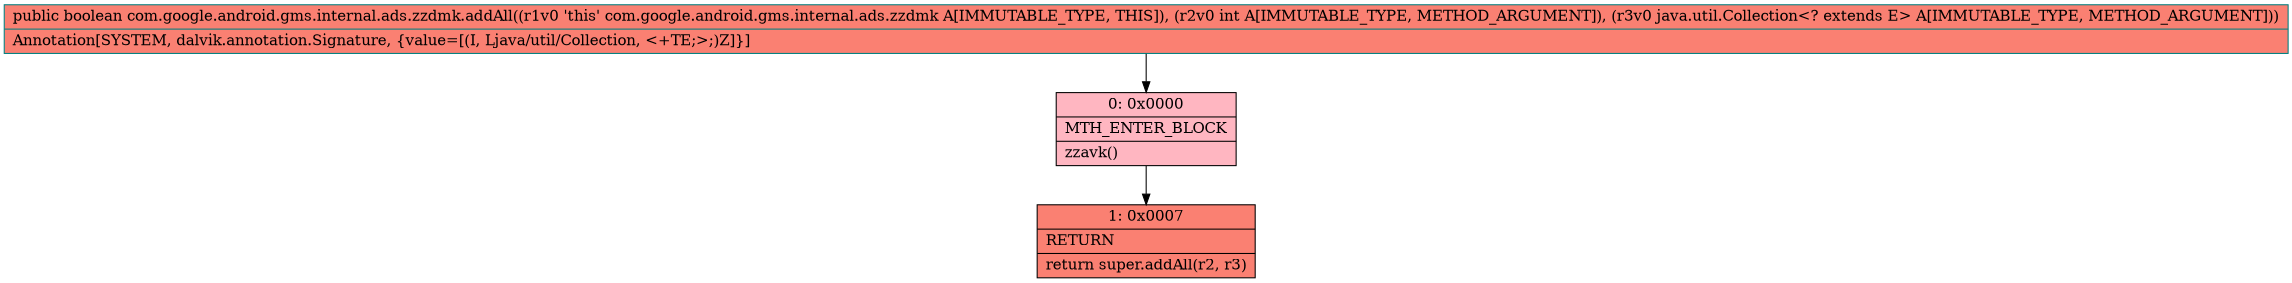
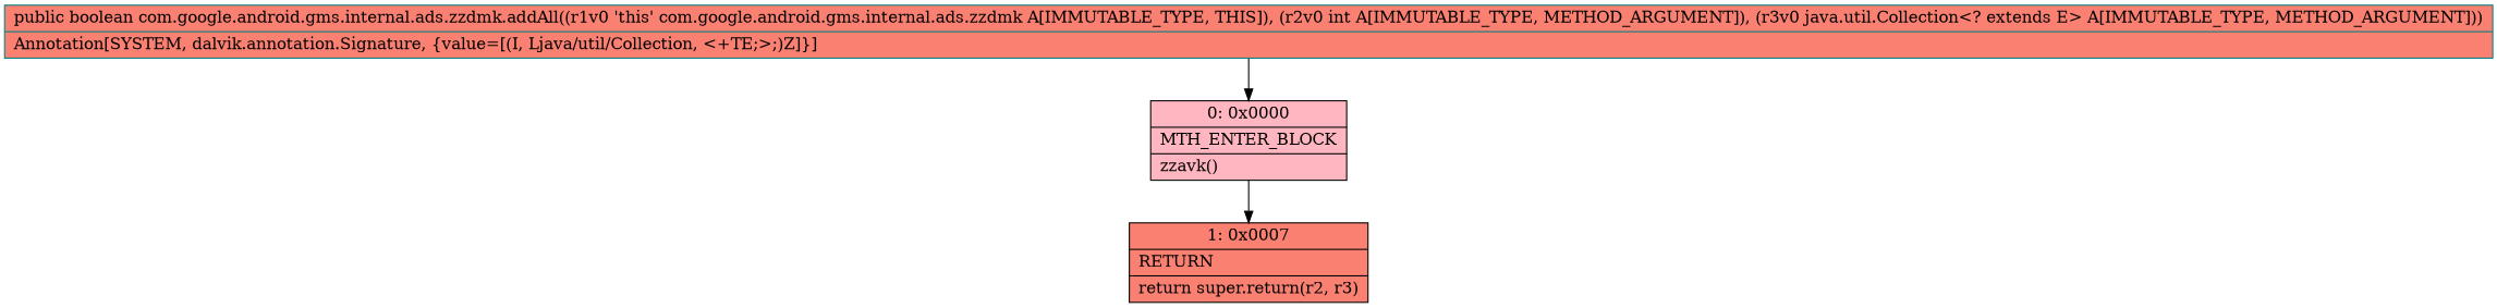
  digraph {
    fontname="DejaVu Serif"
    node [shape=record style=filled fillcolor=salmon color=black fontname="DejaVu Serif"]
    edge [fontname="DejaVu Serif"]
    n1 [label="{0\:\ 0x0000|MTH_ENTER_BLOCK\l|zzavk()\l}" fillcolor=lightpink]
-   n2 [label="{1\:\ 0x0007|RETURN\l|return super.addAll(r2, r3)\l}"]
+   n2 [label="{1\:\ 0x0007|RETURN\l|return super.return(r2, r3)\l}"]
    n3 [label="{public boolean com.google.android.gms.internal.ads.zzdmk.addAll((r1v0 'this' com.google.android.gms.internal.ads.zzdmk A[IMMUTABLE_TYPE, THIS]), (r2v0 int A[IMMUTABLE_TYPE, METHOD_ARGUMENT]), (r3v0 java.util.Collection\<? extends E\> A[IMMUTABLE_TYPE, METHOD_ARGUMENT]))  | Annotation[SYSTEM, dalvik.annotation.Signature, \{value=[(I, Ljava\/util\/Collection, \<+TE;\>;)Z]\}]\l}" color=teal]
    n1 -> n2
    n3 -> n1
  }
